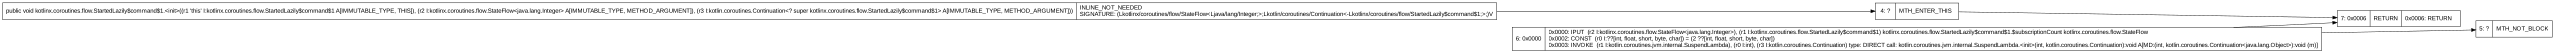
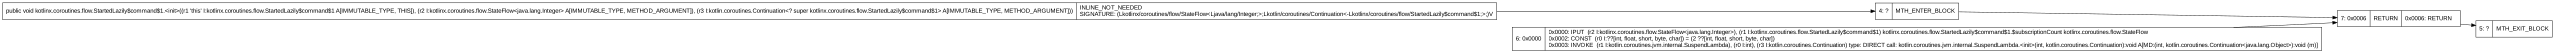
  digraph {
    fontname="Liberation Sans"
    rankdir=LR
    node [fontname="Liberation Sans" shape=record]
    edge [fontname="Liberation Sans"]
-   n1 [label="{4\:\ ?|MTH_ENTER_THIS\l}"]
+   n1 [label="{4\:\ ?|MTH_ENTER_BLOCK\l}"]
    n2 [label="{7\:\ 0x0006|RETURN\l|0x0006: RETURN   \l}"]
    n3 [label="{6\:\ 0x0000|0x0000: IPUT  (r2 I:kotlinx.coroutines.flow.StateFlow\<java.lang.Integer\>), (r1 I:kotlinx.coroutines.flow.StartedLazily$command$1) kotlinx.coroutines.flow.StartedLazily$command$1.$subscriptionCount kotlinx.coroutines.flow.StateFlow \l0x0002: CONST  (r0 I:??[int, float, short, byte, char]) = (2 ??[int, float, short, byte, char]) \l0x0003: INVOKE  (r1 I:kotlin.coroutines.jvm.internal.SuspendLambda), (r0 I:int), (r3 I:kotlin.coroutines.Continuation) type: DIRECT call: kotlin.coroutines.jvm.internal.SuspendLambda.\<init\>(int, kotlin.coroutines.Continuation):void A[MD:(int, kotlin.coroutines.Continuation\<java.lang.Object\>):void (m)]\l}"]
-   n4 [label="{5\:\ ?|MTH_NOT_BLOCK\l}"]
+   n4 [label="{5\:\ ?|MTH_EXIT_BLOCK\l}"]
    n5 [label="{public void kotlinx.coroutines.flow.StartedLazily$command$1.\<init\>((r1 'this' I:kotlinx.coroutines.flow.StartedLazily$command$1 A[IMMUTABLE_TYPE, THIS]), (r2 I:kotlinx.coroutines.flow.StateFlow\<java.lang.Integer\> A[IMMUTABLE_TYPE, METHOD_ARGUMENT]), (r3 I:kotlin.coroutines.Continuation\<? super kotlinx.coroutines.flow.StartedLazily$command$1\> A[IMMUTABLE_TYPE, METHOD_ARGUMENT]))  | INLINE_NOT_NEEDED\lSIGNATURE: (Lkotlinx\/coroutines\/flow\/StateFlow\<Ljava\/lang\/Integer;\>;Lkotlin\/coroutines\/Continuation\<\-Lkotlinx\/coroutines\/flow\/StartedLazily$command$1;\>;)V\l}"]
    n1 -> n2
-   n3 -> n4
+   n2 -> n4
    n3 -> n2
    n5 -> n1
  }
